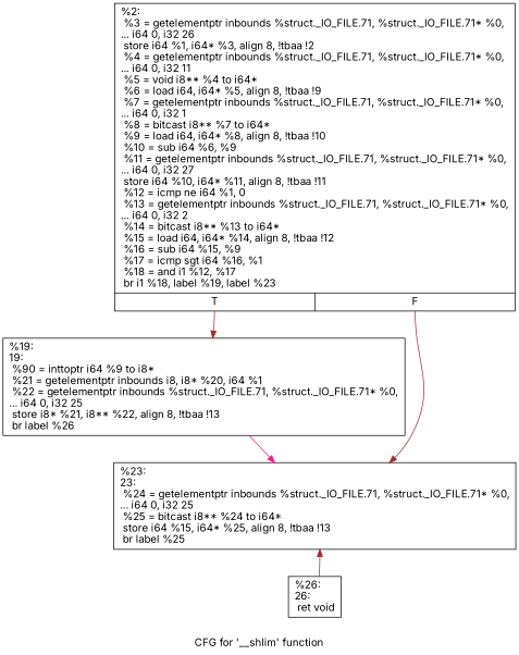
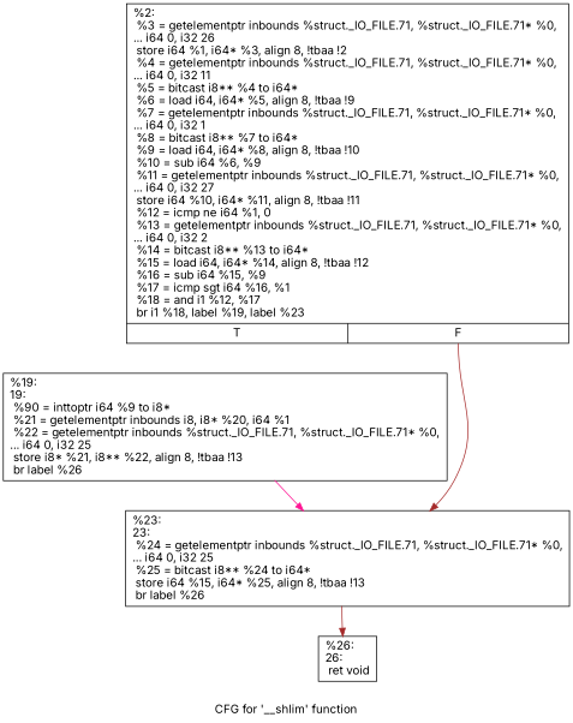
  digraph {
    fontname=Inter
    label="CFG for '__shlim' function"
    node [fontname=Inter shape=record]
    edge [color=brown fontname=Inter]
-   n1 [label="{%2:\l  %3 = getelementptr inbounds %struct._IO_FILE.71, %struct._IO_FILE.71* %0,\l... i64 0, i32 26\l  store i64 %1, i64* %3, align 8, !tbaa !2\l  %4 = getelementptr inbounds %struct._IO_FILE.71, %struct._IO_FILE.71* %0,\l... i64 0, i32 11\l  %5 = void i8** %4 to i64*\l  %6 = load i64, i64* %5, align 8, !tbaa !9\l  %7 = getelementptr inbounds %struct._IO_FILE.71, %struct._IO_FILE.71* %0,\l... i64 0, i32 1\l  %8 = bitcast i8** %7 to i64*\l  %9 = load i64, i64* %8, align 8, !tbaa !10\l  %10 = sub i64 %6, %9\l  %11 = getelementptr inbounds %struct._IO_FILE.71, %struct._IO_FILE.71* %0,\l... i64 0, i32 27\l  store i64 %10, i64* %11, align 8, !tbaa !11\l  %12 = icmp ne i64 %1, 0\l  %13 = getelementptr inbounds %struct._IO_FILE.71, %struct._IO_FILE.71* %0,\l... i64 0, i32 2\l  %14 = bitcast i8** %13 to i64*\l  %15 = load i64, i64* %14, align 8, !tbaa !12\l  %16 = sub i64 %15, %9\l  %17 = icmp sgt i64 %16, %1\l  %18 = and i1 %12, %17\l  br i1 %18, label %19, label %23\l|{<s0>T|<s1>F}}"]
+   n1 [label="{%2:\l  %3 = getelementptr inbounds %struct._IO_FILE.71, %struct._IO_FILE.71* %0,\l... i64 0, i32 26\l  store i64 %1, i64* %3, align 8, !tbaa !2\l  %4 = getelementptr inbounds %struct._IO_FILE.71, %struct._IO_FILE.71* %0,\l... i64 0, i32 11\l  %5 = bitcast i8** %4 to i64*\l  %6 = load i64, i64* %5, align 8, !tbaa !9\l  %7 = getelementptr inbounds %struct._IO_FILE.71, %struct._IO_FILE.71* %0,\l... i64 0, i32 1\l  %8 = bitcast i8** %7 to i64*\l  %9 = load i64, i64* %8, align 8, !tbaa !10\l  %10 = sub i64 %6, %9\l  %11 = getelementptr inbounds %struct._IO_FILE.71, %struct._IO_FILE.71* %0,\l... i64 0, i32 27\l  store i64 %10, i64* %11, align 8, !tbaa !11\l  %12 = icmp ne i64 %1, 0\l  %13 = getelementptr inbounds %struct._IO_FILE.71, %struct._IO_FILE.71* %0,\l... i64 0, i32 2\l  %14 = bitcast i8** %13 to i64*\l  %15 = load i64, i64* %14, align 8, !tbaa !12\l  %16 = sub i64 %15, %9\l  %17 = icmp sgt i64 %16, %1\l  %18 = and i1 %12, %17\l  br i1 %18, label %19, label %23\l|{<s0>T|<s1>F}}"]
    n2 [label="{%19:\l19:                                               \l  %90 = inttoptr i64 %9 to i8*\l  %21 = getelementptr inbounds i8, i8* %20, i64 %1\l  %22 = getelementptr inbounds %struct._IO_FILE.71, %struct._IO_FILE.71* %0,\l... i64 0, i32 25\l  store i8* %21, i8** %22, align 8, !tbaa !13\l  br label %26\l}"]
-   n3 [label="{%23:\l23:                                               \l  %24 = getelementptr inbounds %struct._IO_FILE.71, %struct._IO_FILE.71* %0,\l... i64 0, i32 25\l  %25 = bitcast i8** %24 to i64*\l  store i64 %15, i64* %25, align 8, !tbaa !13\l  br label %25\l}"]
+   n3 [label="{%23:\l23:                                               \l  %24 = getelementptr inbounds %struct._IO_FILE.71, %struct._IO_FILE.71* %0,\l... i64 0, i32 25\l  %25 = bitcast i8** %24 to i64*\l  store i64 %15, i64* %25, align 8, !tbaa !13\l  br label %26\l}"]
    n4 [label="{%26:\l26:                                               \l  ret void\l}"]
-   n1 -> n2 [tailport=s0]
    n1 -> n3 [tailport=s1]
    n2 -> n3 [color=deeppink]
-   n4 -> n3
+   n3 -> n4
  }
